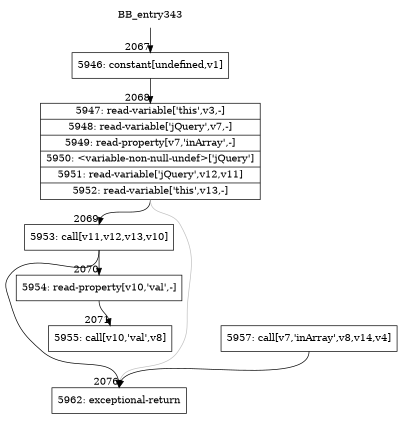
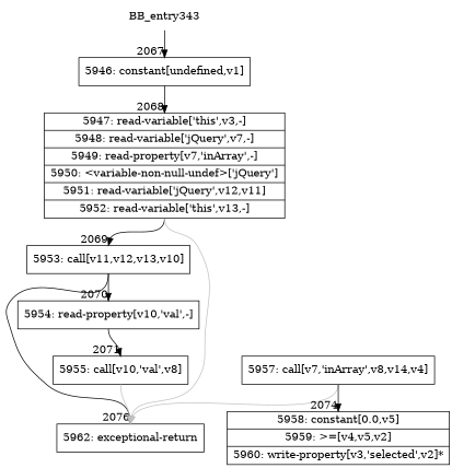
  digraph {
    rankdir=TD
    node [shape=record]
    edge [headport=n tailport=s]
    n1 [label=BB_entry343 shape=none]
    n2 [label="{5946: constant[undefined,v1]}"]
    n3 [label="{5947: read-variable['this',v3,-]|5948: read-variable['jQuery',v7,-]|5949: read-property[v7,'inArray',-]|5950: \<variable-non-null-undef\>['jQuery']|5951: read-variable['jQuery',v12,v11]|5952: read-variable['this',v13,-]}"]
    n4 [label="{5953: call[v11,v12,v13,v10]}"]
    n5 [label="{5962: exceptional-return}"]
    n6 [label="{5954: read-property[v10,'val',-]}"]
    n7 [label="{5955: call[v10,'val',v8]}"]
    n8 [label="{5957: call[v7,'inArray',v8,v14,v4]}"]
+   n9 [label="{5958: constant[0.0,v5]|5959: \>=[v4,v5,v2]|5960: write-property[v3,'selected',v2]*}"]
    n1 -> n2 [headlabel="    2067"]
    n2 -> n3 [headlabel="      2068"]
    n3 -> n4 [headlabel="      2069"]
    n3 -> n5 [color=gray headlabel="      2076"]
    n4 -> n5 [color=black]
    n4 -> n6 [headlabel="      2070"]
    n6 -> n7 [headlabel="      2071"]
-   n8 -> n5 [color=black]
+   n7 -> n5 [color=gray]
+   n8 -> n5 [color=gray]
+   n8 -> n9 [headlabel="      2074"]
  }
